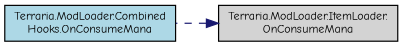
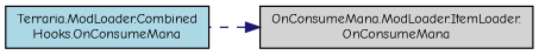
  digraph {
    rankdir=RL
    fontname="Comic Neue"
    node [color=black fontname="Comic Neue" fontsize=10 shape=record style=filled]
-   n1 [fillcolor=lightgrey fontcolor=black height=0.2 label="Terraria.ModLoader.ItemLoader.\lOnConsumeMana" width=0.4]
+   n1 [fillcolor=lightgrey fontcolor=black height=0.2 label="OnConsumeMana.ModLoader.ItemLoader.\lOnConsumeMana" width=0.4]
    n2 [fillcolor=lightblue height=0.2 label="Terraria.ModLoader.Combined\lHooks.OnConsumeMana" width=0.4]
    n1 -> n2 [color=midnightblue dir=back fontname="Comic Neue" fontsize=10 labelfontname=Helvetica labelfontsize=10 style=dashed]
  }
